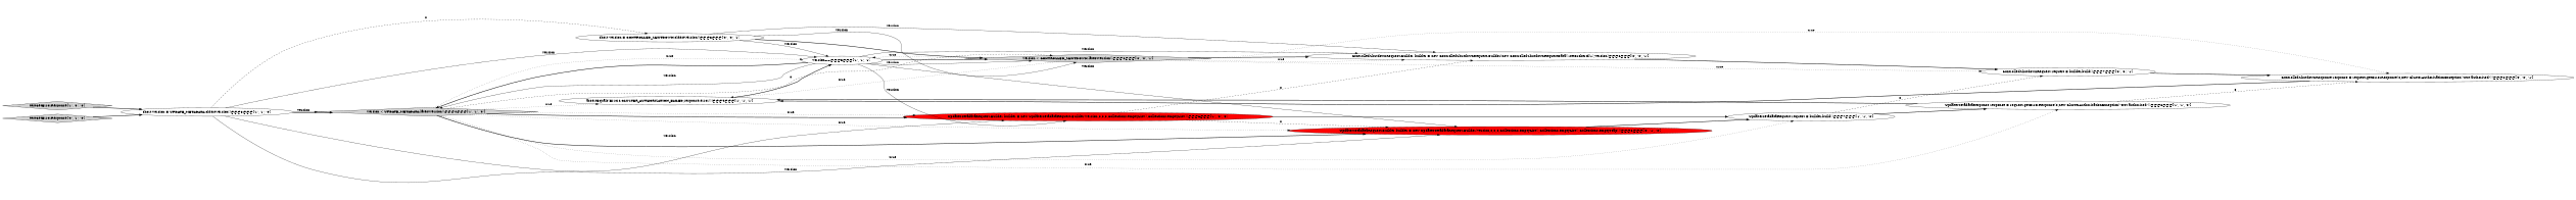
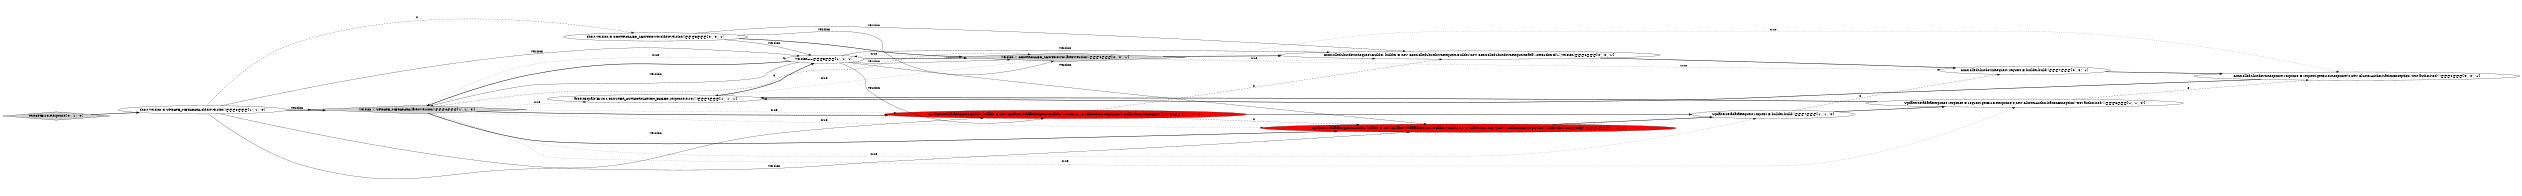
  digraph {
    rankdir=LR
    node [fillcolor=white shape=ellipse style=filled]
    edge [style=bold]
    n1 [fillcolor=lightgray label="version < UPDATE_METADATA.latestVersion()@@@4@@@['1', '1', '0']" shape=diamond]
    n2 [label="assertEquals(Errors.CLUSTER_AUTHORIZATION_FAILED,response.error())@@@9@@@['1', '1', '1']"]
    n3 [fillcolor=red label="UpdateMetadataRequest.Builder builder = new UpdateMetadataRequest.Builder(version,0,0,0,Collections.emptyList(),Collections.emptyList(),Collections.emptyMap())@@@6@@@['0', '1', '0']"]
    n4 [fillcolor=red label="UpdateMetadataRequest.Builder builder = new UpdateMetadataRequest.Builder(version,0,0,0,Collections.emptyList(),Collections.emptyList())@@@6@@@['1', '0', '0']"]
    n5 [label="UpdateMetadataResponse response = request.getErrorResponse(0,new ClusterAuthorizationException(\"Not authorized\"))@@@8@@@['1', '1', '0']"]
    n6 [label="version++@@@5@@@['1', '1', '1']"]
    n7 [label="UpdateMetadataRequest request = builder.build()@@@7@@@['1', '1', '0']"]
    n8 [fillcolor=lightgray label="version < CONTROLLED_SHUTDOWN.latestVersion()@@@4@@@['0', '0', '1']" shape=diamond]
    n9 [label="ControlledShutdownRequest.Builder builder = new ControlledShutdownRequest.Builder(new ControlledShutdownRequestData().setBrokerId(1),version)@@@6@@@['0', '0', '1']"]
    n10 [label="ControlledShutdownResponse response = request.getErrorResponse(0,new ClusterAuthorizationException(\"Not authorized\"))@@@8@@@['0', '0', '1']"]
    n11 [label="ControlledShutdownRequest request = builder.build()@@@7@@@['0', '0', '1']"]
-   n12 [fillcolor=lightgray label="testGetErrorResponse['1', '0', '0']" shape=diamond]
    n13 [label="short version = UPDATE_METADATA.oldestVersion()@@@3@@@['1', '1', '0']"]
    n14 [label="short version = CONTROLLED_SHUTDOWN.oldestVersion()@@@3@@@['0', '0', '1']"]
    n15 [fillcolor=lightgray label="testGetErrorResponse['0', '1', '0']" shape=diamond]
    n1 -> n2 [label=true style=dotted]
    n1 -> n3
    n1 -> n3 [label=true style=dotted]
    n1 -> n4
    n1 -> n4 [label=true style=dotted]
    n1 -> n5 [label=true style=dotted]
    n1 -> n6 [label=true style=dotted]
    n1 -> n7 [label=true style=dotted]
    n1 -> n8 [label=0 style=dashed]
    n2 -> n6
    n3 -> n7
    n4 -> n3 [label=0 style=dashed]
    n4 -> n7
    n4 -> n9 [label=0 style=dashed]
    n5 -> n2
    n5 -> n10 [label=0 style=dashed]
    n6 -> n1
    n6 -> n1 [label=version style=solid]
    n6 -> n3 [label=version style=solid]
    n6 -> n4 [label=version style=solid]
    n6 -> n8
    n6 -> n8 [label=version style=solid]
    n6 -> n9 [label=version style=solid]
    n7 -> n5
    n7 -> n11 [label=0 style=dashed]
    n8 -> n2 [label=true style=dotted]
    n8 -> n6 [label=true style=dotted]
    n8 -> n9
    n8 -> n9 [label=true style=dotted]
    n8 -> n10 [label=true style=dotted]
    n8 -> n11 [label=true style=dotted]
    n9 -> n11
    n10 -> n2
    n11 -> n10
-   n12 -> n13
    n13 -> n1 [label=version style=solid]
    n13 -> n1
    n13 -> n3 [label=version style=solid]
    n13 -> n4 [label=version style=solid]
    n13 -> n6 [label=version style=solid]
    n13 -> n14 [label=0 style=dashed]
    n14 -> n6 [label=version style=solid]
    n14 -> n8 [label=version style=solid]
    n14 -> n8
    n14 -> n9 [label=version style=solid]
    n15 -> n13
  }
